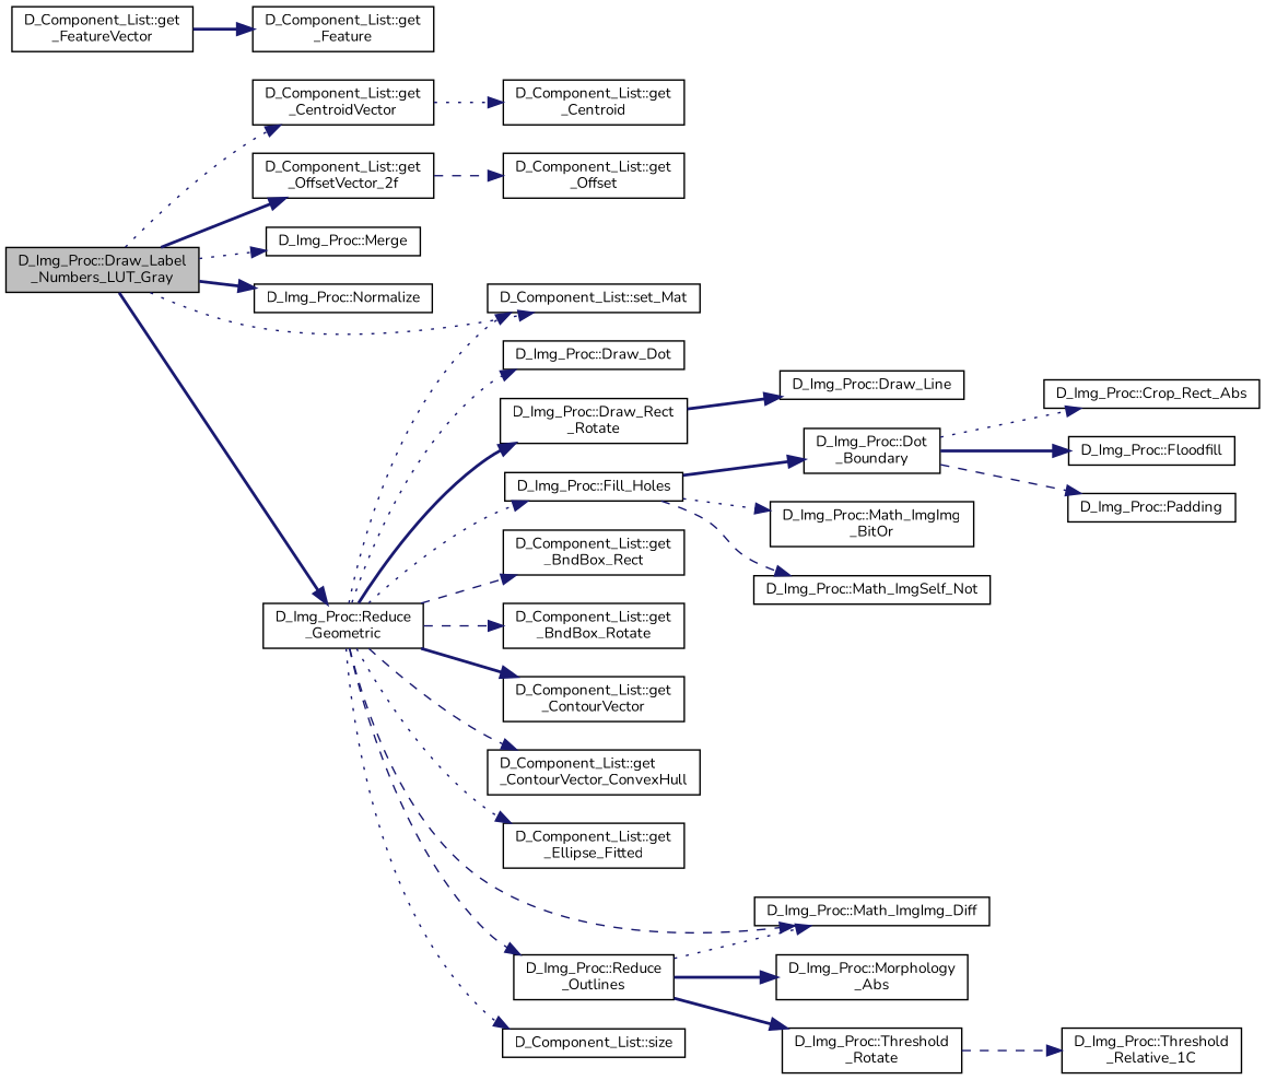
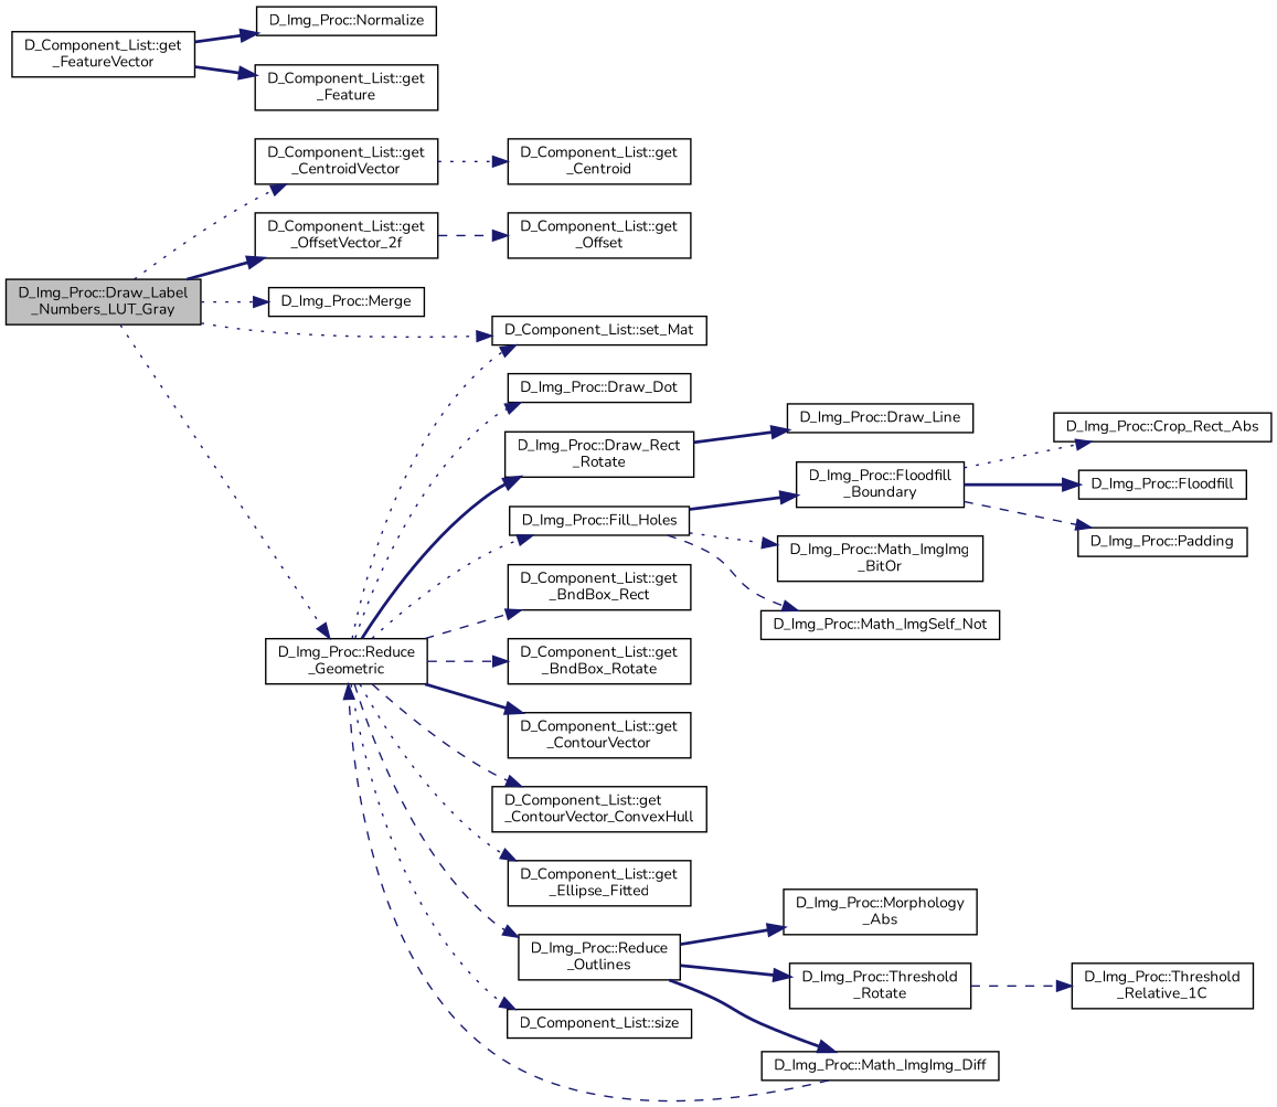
  digraph {
    fontname=Nunito
    rankdir=LR
    node [color=black fillcolor=white fontname=Nunito fontsize=10 shape=record style=filled]
    edge [color=midnightblue fontname=Nunito fontsize=10 labelfontname=Helvetica labelfontsize=10 style=bold]
    n1 [fillcolor=grey75 fontcolor=black height=0.2 label="D_Img_Proc::Draw_Label\l_Numbers_LUT_Gray" width=0.4]
    n2 [height=0.2 label="D_Component_List::get\l_CentroidVector" width=0.4]
    n3 [height=0.2 label="D_Component_List::get\l_OffsetVector_2f" width=0.4]
    n4 [height=0.2 label="D_Img_Proc::Merge" width=0.4]
    n5 [height=0.2 label="D_Img_Proc::Normalize" width=0.4]
    n6 [height=0.2 label="D_Img_Proc::Reduce\l_Geometric" width=0.4]
    n7 [height=0.2 label="D_Component_List::set_Mat" width=0.4]
    n8 [height=0.2 label="D_Component_List::get\l_Centroid" width=0.4]
    n9 [height=0.2 label="D_Component_List::get\l_Offset" width=0.4]
    n10 [height=0.2 label="D_Img_Proc::Draw_Dot" width=0.4]
    n11 [height=0.2 label="D_Img_Proc::Draw_Rect\l_Rotate" width=0.4]
    n12 [height=0.2 label="D_Img_Proc::Fill_Holes" width=0.4]
    n13 [height=0.2 label="D_Component_List::get\l_BndBox_Rect" width=0.4]
    n14 [height=0.2 label="D_Component_List::get\l_BndBox_Rotate" width=0.4]
    n15 [height=0.2 label="D_Component_List::get\l_ContourVector" width=0.4]
    n16 [height=0.2 label="D_Component_List::get\l_ContourVector_ConvexHull" width=0.4]
    n17 [height=0.2 label="D_Component_List::get\l_Ellipse_Fitted" width=0.4]
    n18 [height=0.2 label="D_Img_Proc::Math_ImgImg_Diff" width=0.4]
    n19 [height=0.2 label="D_Img_Proc::Reduce\l_Outlines" width=0.4]
    n20 [height=0.2 label="D_Component_List::size" width=0.4]
    n21 [height=0.2 label="D_Img_Proc::Draw_Line" width=0.4]
-   n22 [height=0.2 label="D_Img_Proc::Dot\l_Boundary" width=0.4]
+   n22 [height=0.2 label="D_Img_Proc::Floodfill\l_Boundary" width=0.4]
    n23 [height=0.2 label="D_Img_Proc::Math_ImgImg\l_BitOr" width=0.4]
    n24 [height=0.2 label="D_Img_Proc::Math_ImgSelf_Not" width=0.4]
    n25 [height=0.2 label="D_Component_List::get\l_FeatureVector" width=0.4]
    n26 [height=0.2 label="D_Component_List::get\l_Feature" width=0.4]
    n27 [height=0.2 label="D_Img_Proc::Morphology\l_Abs" width=0.4]
    n28 [height=0.2 label="D_Img_Proc::Threshold\l_Rotate" width=0.4]
    n29 [height=0.2 label="D_Img_Proc::Crop_Rect_Abs" width=0.4]
    n30 [height=0.2 label="D_Img_Proc::Floodfill" width=0.4]
    n31 [height=0.2 label="D_Img_Proc::Padding" width=0.4]
    n32 [height=0.2 label="D_Img_Proc::Threshold\l_Relative_1C" width=0.4]
    n1 -> n2 [style=dotted]
    n1 -> n3
    n1 -> n4 [style=dotted]
-   n1 -> n5
-   n1 -> n6
+   n25 -> n5
+   n1 -> n6 [style=dotted]
    n1 -> n7 [style=dotted]
    n2 -> n8 [style=dotted]
    n3 -> n9 [style=dashed]
    n6 -> n7 [style=dotted]
    n6 -> n10 [style=dotted]
    n6 -> n11
    n6 -> n12 [style=dotted]
    n6 -> n13 [style=dashed]
    n6 -> n14 [style=dashed]
    n6 -> n15
    n6 -> n16 [style=dashed]
    n6 -> n17 [style=dotted]
-   n6 -> n18 [style=dashed]
+   n18 -> n6 [style=dashed]
    n6 -> n19 [style=dashed]
    n6 -> n20 [style=dotted]
    n11 -> n21
    n12 -> n22
    n12 -> n23 [style=dotted]
    n12 -> n24 [style=dashed]
-   n19 -> n18 [style=dotted]
+   n19 -> n18
    n19 -> n27
    n19 -> n28
    n22 -> n29 [style=dotted]
    n22 -> n30
    n22 -> n31 [style=dashed]
    n25 -> n26
    n28 -> n32 [style=dashed]
  }
